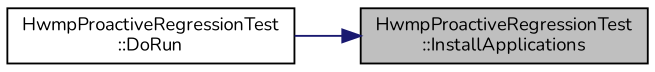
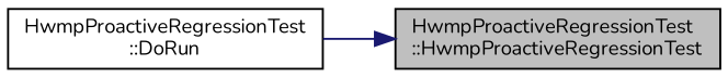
  digraph {
    rankdir=RL
    fontname=Nunito
    node [color=black fontname=Nunito fontsize=10 shape=record style=filled]
-   n1 [fillcolor=grey75 fontcolor=black height=0.2 label="HwmpProactiveRegressionTest\l::InstallApplications" width=0.4]
+   n1 [fillcolor=grey75 fontcolor=black height=0.2 label="HwmpProactiveRegressionTest\l::HwmpProactiveRegressionTest" width=0.4]
    n2 [fillcolor=white height=0.2 label="HwmpProactiveRegressionTest\l::DoRun" width=0.4]
    n1 -> n2 [color=midnightblue dir=back fontname=Nunito fontsize=10 labelfontname=Helvetica labelfontsize=10 style=solid]
  }
